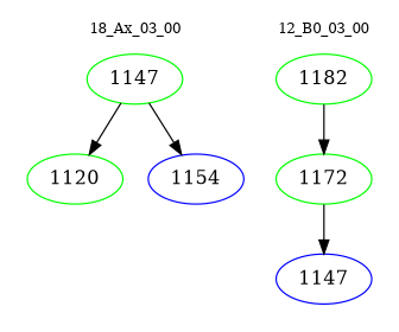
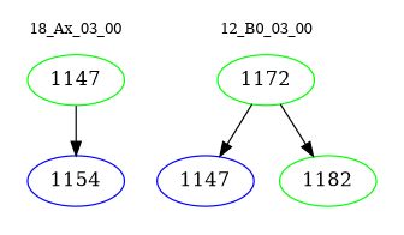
  digraph {
    node [color=green]
    edge [color=black]
    n1 [label=1147]
-   n2 [label=1120]
    n3 [color=blue label=1154]
    n4 [label=1172]
    n5 [color=blue label=1147]
    n6 [label=1182]
    subgraph cluster_1 {
      color=white
      fontsize=10
      label="18_Ax_03_00"
      n1
-     n2
      n3
    }
    subgraph cluster_2 {
      color=white
      fontsize=10
      label="12_B0_03_00"
      n4
      n5
      n6
    }
-   n1 -> n2
    n1 -> n3
    n4 -> n5
-   n6 -> n4
+   n4 -> n6
  }
